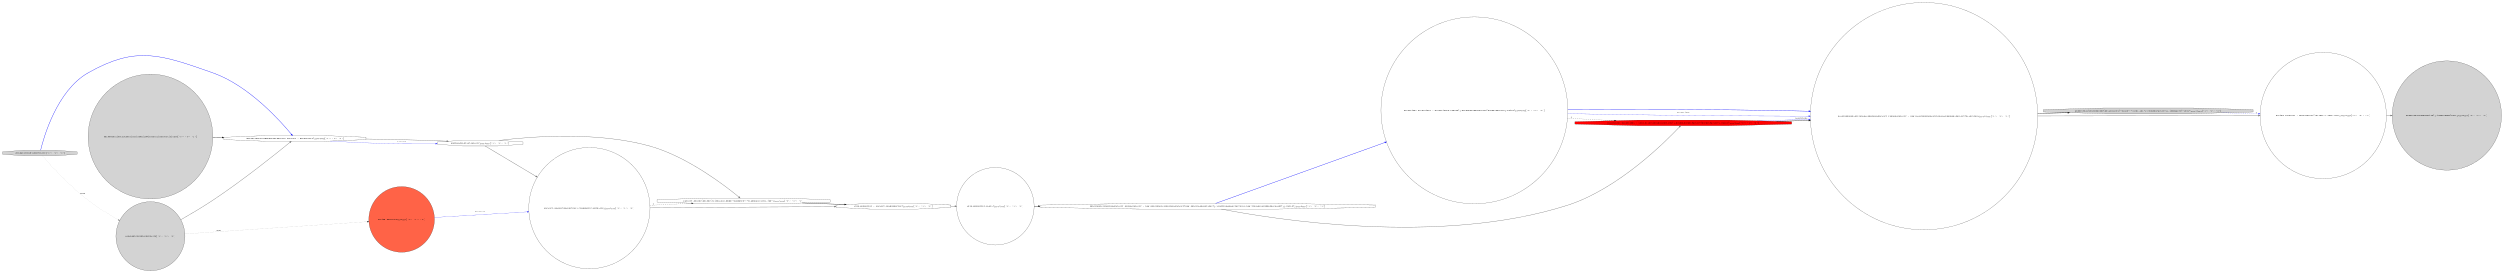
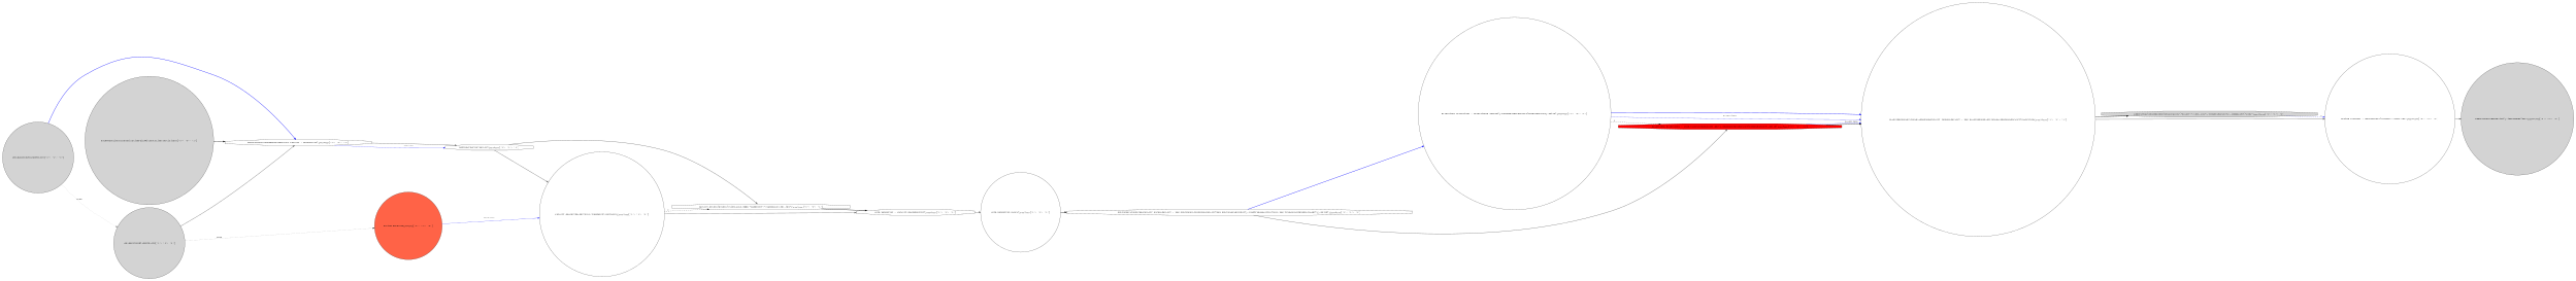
  digraph {
    fontname="Courier Prime"
    rankdir=LR
    node [fillcolor=white fontname="Courier Prime" shape=circle style=filled]
    edge [color=gray40 fontname="Courier Prime" style=bold]
    n1 [label="this.webServer.start()@@@7@@@['1', '1', '1']"]
    n2 [label="SSLConnectionSocketFactory socketFactory = new SSLConnectionSocketFactory(new SSLContextBuilder().loadTrustMaterial(null,new TrustSelfSignedStrategy()).build())@@@8@@@['1', '1', '1']" shape=octagon]
    n3 [fillcolor=red label="HttpClient httpClient = this.httpClientBuilder.get().setSSLSocketFactory(socketFactory).build()@@@9@@@['0', '1', '0']" shape=octagon]
    n4 [label="HttpClient httpClient = HttpClients.custom().setSSLSocketFactory(socketFactory).build()@@@9@@@['1', '0', '1']"]
    n5 [label="addTestTxtFile(factory)@@@4@@@['1', '1', '1']" shape=octagon]
    n6 [label="factory.setSsl(getSsl(ClientAuth.NEED,\"password\",\"classpath:test.jks\"))@@@5@@@['0', '0', '1']" shape=octagon]
    n7 [label="factory.setSsl(getSsl(null,\"password\",keyStore))@@@5@@@['1', '1', '0']"]
    n8 [label="this.webServer = factory.getWebServer()@@@6@@@['1', '1', '1']" shape=octagon]
    n9 [fillcolor=lightgray label="assertThatIOException().isThrownBy(null)@@@12@@@['0', '0', '1']"]
    n10 [label="HttpComponentsClientHttpRequestFactory requestFactory = new HttpComponentsClientHttpRequestFactory(httpClient)@@@10@@@['1', '1', '1']"]
    n11 [fillcolor=lightgray label="assertThat(getResponse(getLocalUrl(\"https\",\"/test.txt\"),requestFactory)).isEqualTo(\"test\")@@@11@@@['1', '1', '0']" shape=octagon]
    n12 [label="String localUrl = getLocalUrl(\"https\",\"/test.txt\")@@@11@@@['0', '0', '1']"]
    n13 [fillcolor=lightgray label="testBasicSslWithKeyStore['1', '0', '0']"]
    n14 [fillcolor=tomato label="String keyStore@@@2@@@['1', '1', '0']"]
    n15 [label="AbstractServletWebServerFactory factory = getFactory()@@@3@@@['1', '1', '1']" shape=octagon]
    n16 [fillcolor=lightgray label="sslNeedsClientAuthenticationFailsWithoutClientCertificate['0', '0', '1']"]
-   n17 [fillcolor=lightgray label="testBasicSslWithKeyStore['0', '1', '0']" shape=octagon]
+   n17 [fillcolor=lightgray label="testBasicSslWithKeyStore['0', '1', '0']"]
    n1 -> n2 [color=black]
    n2 -> n3
    n2 -> n4 [color=blue]
    n3 -> n10 [color=blue label=httpClient style=solid]
    n3 -> n10 [color=black]
    n4 -> n3 [color=black label=0 style=dashed]
    n4 -> n10 [color=blue]
    n4 -> n10 [color=blue label=httpClient style=solid]
    n5 -> n6
    n5 -> n7
    n6 -> n8 [color=black]
    n7 -> n6 [color=black label=0 style=dashed]
    n7 -> n8
    n8 -> n1
    n10 -> n11 [color=black]
    n10 -> n12
    n11 -> n12 [color=blue label=0 style=dashed]
    n12 -> n9
    n13 -> n14 [color=black label=true style=dotted]
    n13 -> n15
    n14 -> n7 [color=blue label=keyStore style=solid]
    n15 -> n5 [color=blue label=factory style=solid]
    n15 -> n5
    n16 -> n15 [color=black]
    n17 -> n13 [label=true style=dotted]
    n17 -> n15 [color=blue]
  }
